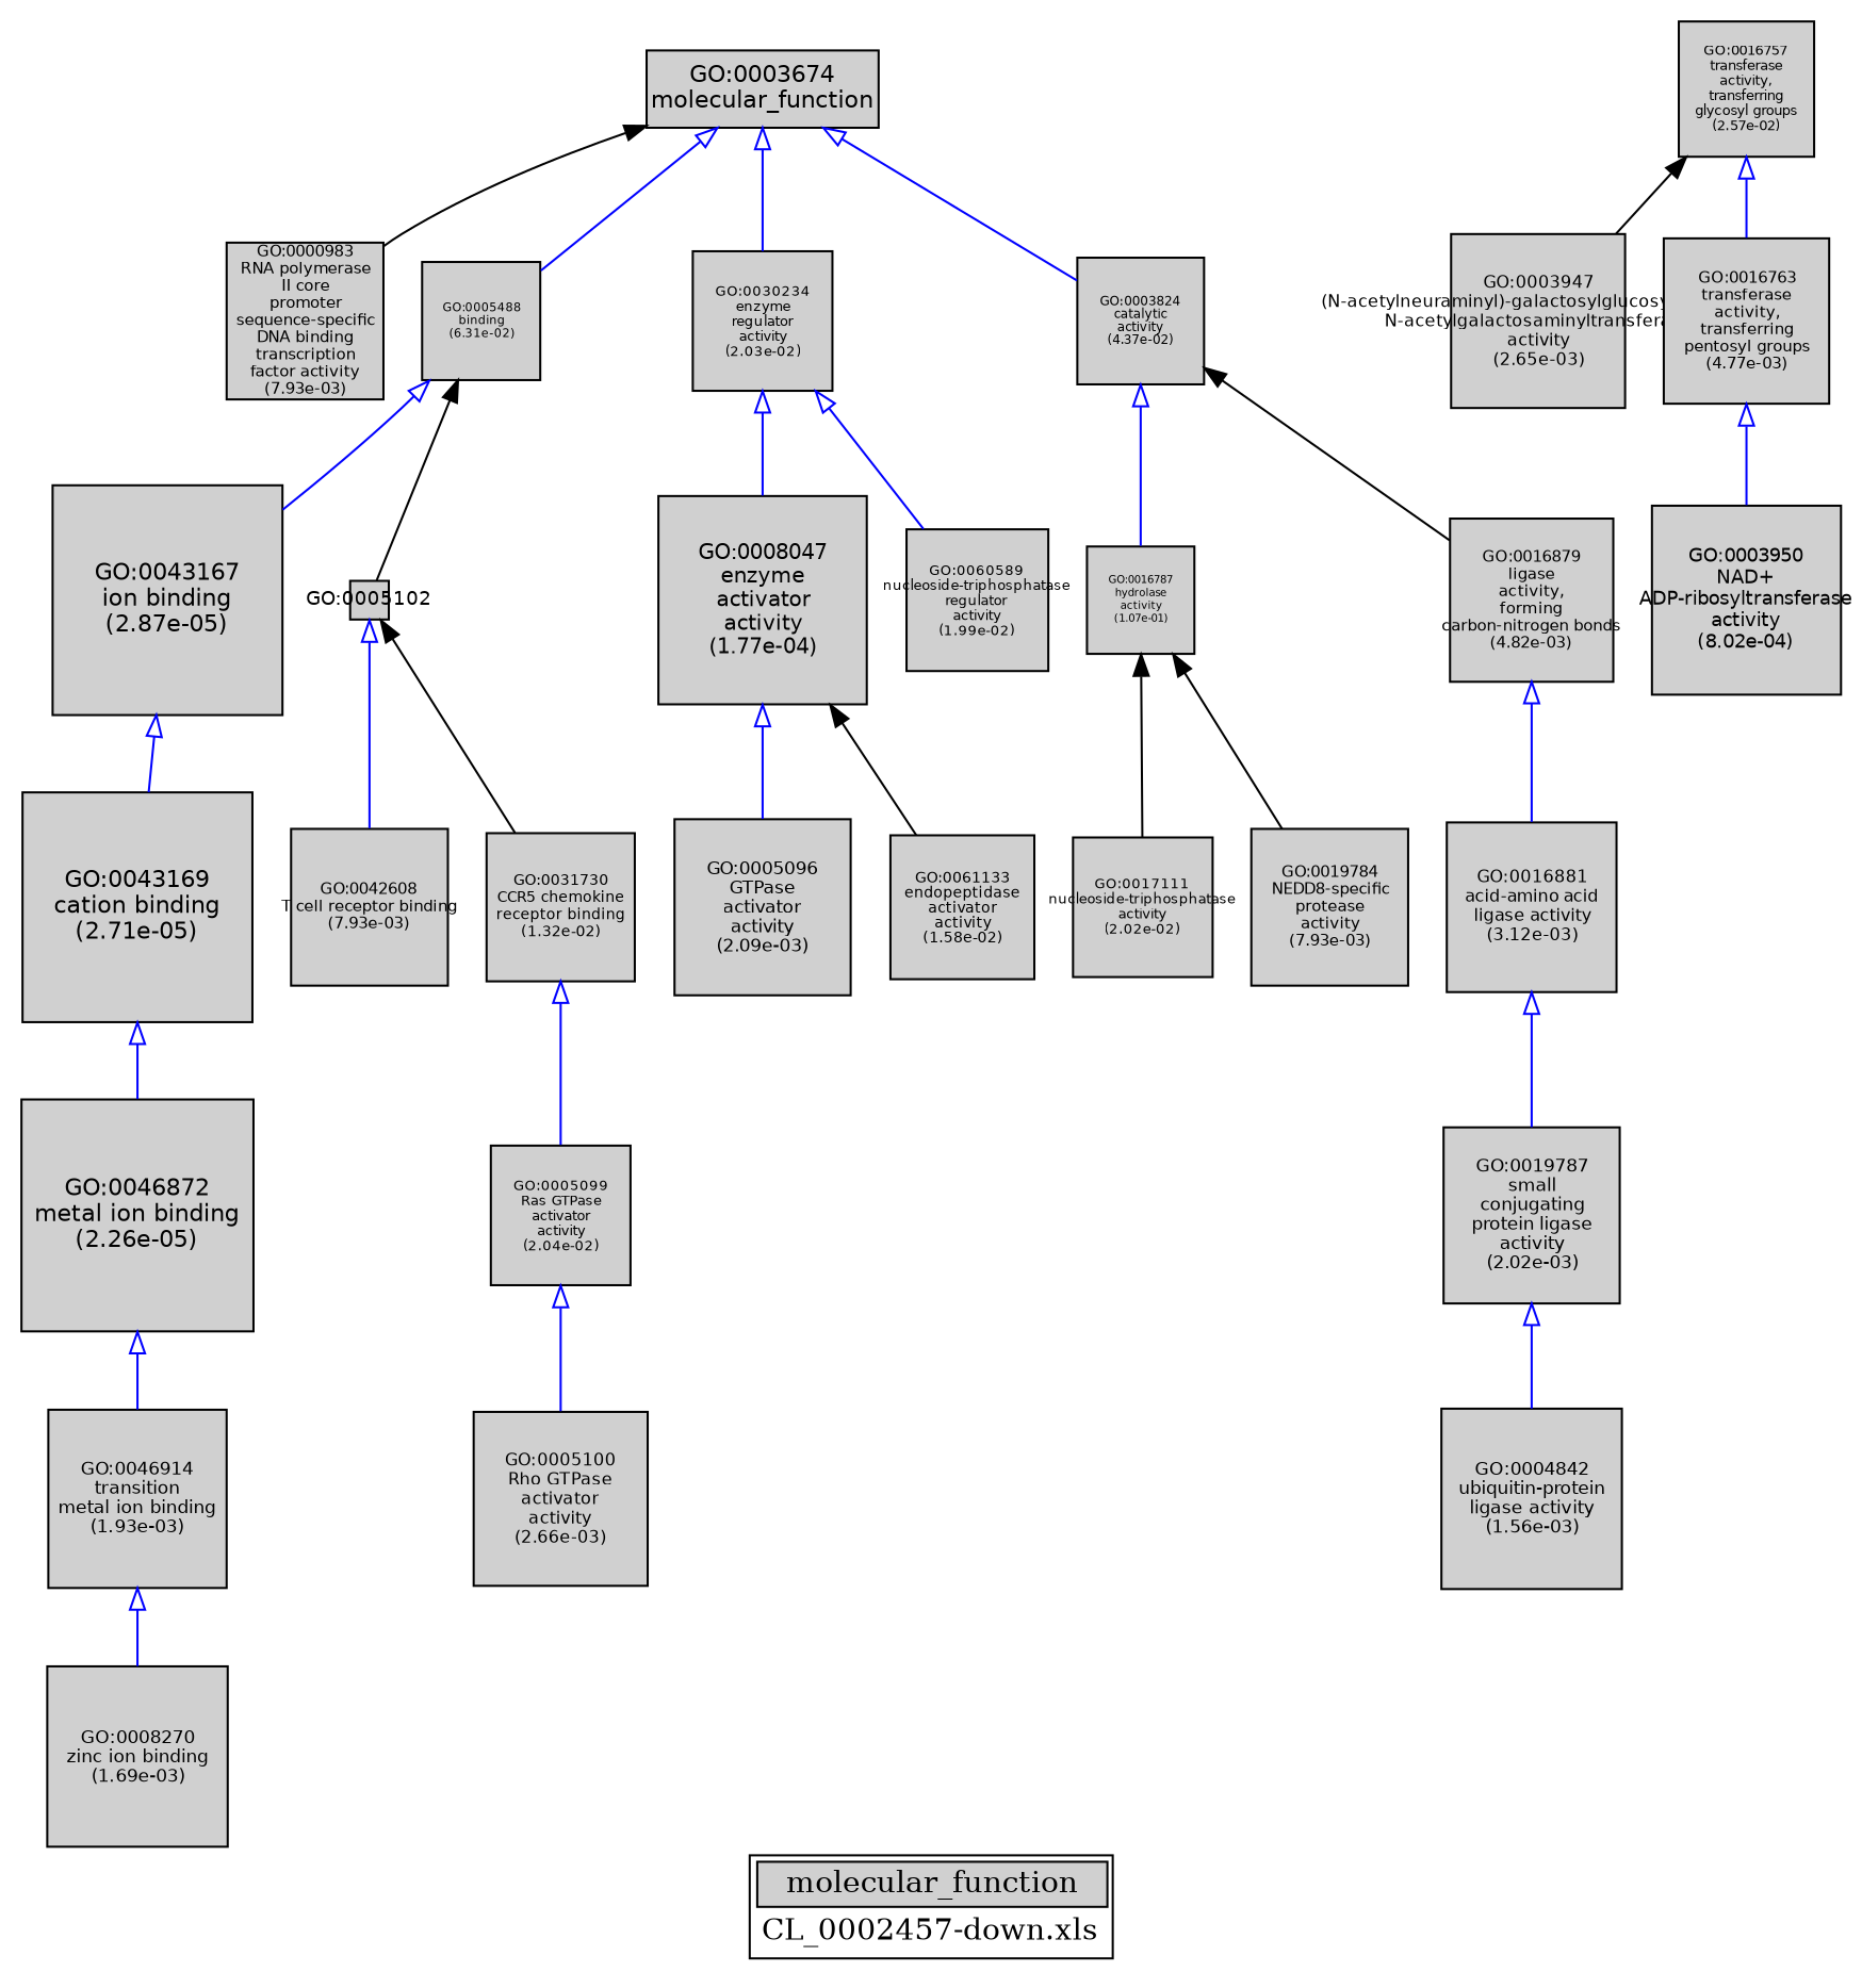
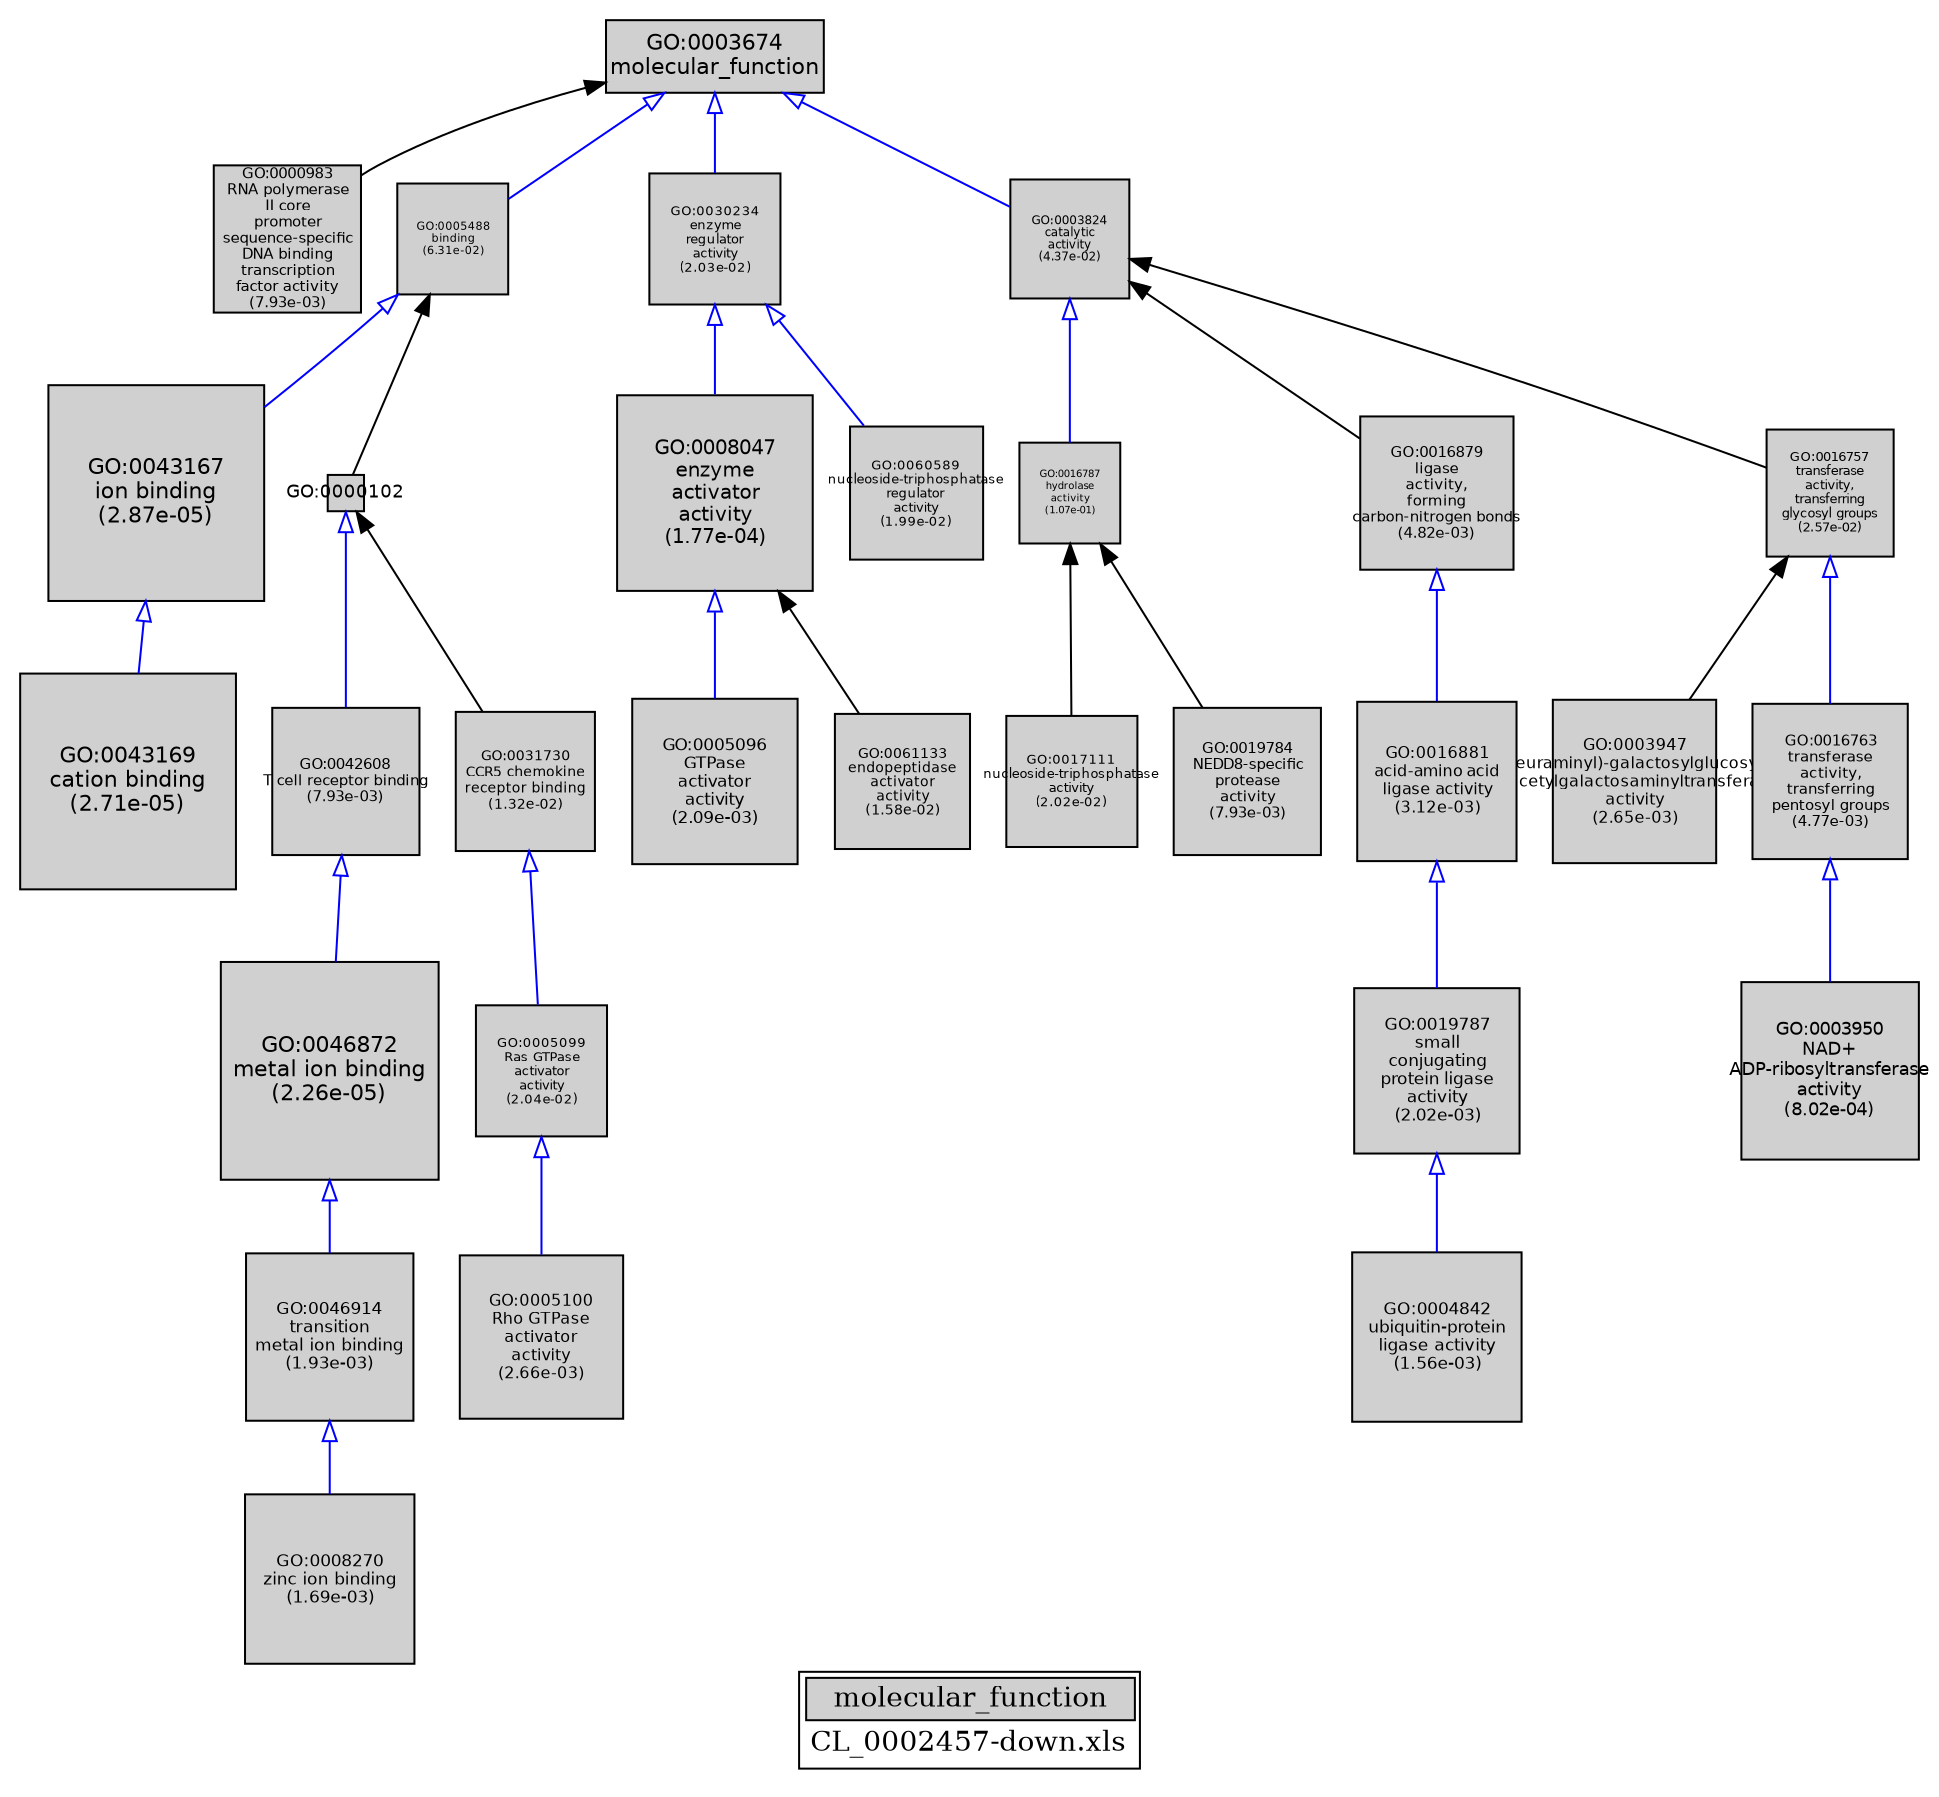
  digraph {
    bgcolor="#FFFFFF"
    label=<<TABLE COLOR="black" BGCOLOR="white"><TR><TD COLSPAN="2" BGCOLOR="#D0D0D0"><FONT COLOR="black">molecular_function</FONT></TD></TR><TR><TD BORDER="0">CL_0002457-down.xls</TD></TR></TABLE>>
    node [color=black fillcolor="#D0D0D0" fixedsize=true fontcolor=black fontname=Helvetica fontsize=7.28139599322 shape=box style=filled]
    edge [arrowtail=empty color=blue dir=back weight=5.0]
    n1 [fontsize=9.7109633211 height=1.34874490571 label=<<TABLE BORDER="0"><TR><TD>GO:0008047<BR/>enzyme<BR/>activator<BR/>activity<BR/>(1.77e-04)</TD></TR></TABLE>> width=1.34874490571]
    n2 [fontsize=10.8 height=1.5 label=<<TABLE BORDER="0"><TR><TD>GO:0046872<BR/>metal ion binding<BR/>(2.26e-05)</TD></TR></TABLE>> width=1.5]
    n3 [fontsize=8.05698453436 height=1.11902562977 label=<<TABLE BORDER="0"><TR><TD>GO:0003947<BR/>(N-acetylneuraminyl)-galactosylglucosylceramide<BR/>N-acetylgalactosaminyltransferase<BR/>activity<BR/>(2.65e-03)</TD></TR></TABLE>> width=1.11902562977]
    n4 [height=1.01130499906 label=<<TABLE BORDER="0"><TR><TD>GO:0000983<BR/>RNA polymerase<BR/>II core<BR/>promoter<BR/>sequence-specific<BR/>DNA binding<BR/>transcription<BR/>factor activity<BR/>(7.93e-03)</TD></TR></TABLE>> width=1.01130499906]
    n5 [fontsize=5.52381394747 height=0.767196381593 label=<<TABLE BORDER="0"><TR><TD>GO:0005488<BR/>binding<BR/>(6.31e-02)</TD></TR></TABLE>> width=0.767196381593]
    n6 [fontsize=8.21502307837 height=1.14097542755 label=<<TABLE BORDER="0"><TR><TD>GO:0005096<BR/>GTPase<BR/>activator<BR/>activity<BR/>(2.09e-03)</TD></TR></TABLE>> width=1.14097542755]
    n7 [fontsize=6.54136509813 height=0.908522930296 label=<<TABLE BORDER="0"><TR><TD>GO:0005099<BR/>Ras GTPase<BR/>activator<BR/>activity<BR/>(2.04e-02)</TD></TR></TABLE>> width=0.908522930296]
    n8 [height=1.01130499906 label=<<TABLE BORDER="0"><TR><TD>GO:0042608<BR/>T cell receptor binding<BR/>(7.93e-03)</TD></TR></TABLE>> width=1.01130499906]
    n9 [fontsize=5.0 height=0.691682056126 label=<<TABLE BORDER="0"><TR><TD>GO:0016787<BR/>hydrolase<BR/>activity<BR/>(1.07e-01)</TD></TR></TABLE>> width=0.691682056126]
    n10 [fontsize=10.6788514637 height=1.4831738144 label=<<TABLE BORDER="0"><TR><TD>GO:0043167<BR/>ion binding<BR/>(2.87e-05)</TD></TR></TABLE>> width=1.4831738144]
    n11 [fontsize=7.64344096519 height=1.06158902294 label=<<TABLE BORDER="0"><TR><TD>GO:0016879<BR/>ligase<BR/>activity,<BR/>forming<BR/>carbon-nitrogen bonds<BR/>(4.82e-03)</TD></TR></TABLE>> width=1.06158902294]
    n12 [fontsize=8.35312762918 height=1.16015661516 label=<<TABLE BORDER="0"><TR><TD>GO:0008270<BR/>zinc ion binding<BR/>(1.69e-03)</TD></TR></TABLE>> width=1.16015661516]
    n13 [fontsize=7.94745269994 height=1.10381287499 label=<<TABLE BORDER="0"><TR><TD>GO:0016881<BR/>acid-amino acid<BR/>ligase activity<BR/>(3.12e-03)</TD></TR></TABLE>> width=1.10381287499]
    n14 [fontsize=6.89218830636 height=0.957248375884 label=<<TABLE BORDER="0"><TR><TD>GO:0031730<BR/>CCR5 chemokine<BR/>receptor binding<BR/>(1.32e-02)</TD></TR></TABLE>> width=0.957248375884]
    n15 [fontsize=6.34433668012 height=0.881157872239 label=<<TABLE BORDER="0"><TR><TD>GO:0016757<BR/>transferase<BR/>activity,<BR/>transferring<BR/>glycosyl groups<BR/>(2.57e-02)</TD></TR></TABLE>> width=0.881157872239]
    n16 [fontsize=10.7078238181 height=1.48719775252 label=<<TABLE BORDER="0"><TR><TD>GO:0043169<BR/>cation binding<BR/>(2.71e-05)</TD></TR></TABLE>> width=1.48719775252]
    n17 [fontsize=6.54299677094 height=0.908749551519 label=<<TABLE BORDER="0"><TR><TD>GO:0030234<BR/>enzyme<BR/>regulator<BR/>activity<BR/>(2.03e-02)</TD></TR></TABLE>> width=0.908749551519]
    n18 [fontsize=8.05547577329 height=1.11881607962 label=<<TABLE BORDER="0"><TR><TD>GO:0005100<BR/>Rho GTPase<BR/>activator<BR/>activity<BR/>(2.66e-03)</TD></TR></TABLE>> width=1.11881607962]
    n19 [fontsize=6.54849047267 height=0.909512565649 label=<<TABLE BORDER="0"><TR><TD>GO:0017111<BR/>nucleoside-triphosphatase<BR/>activity<BR/>(2.02e-02)</TD></TR></TABLE>> width=0.909512565649]
    n20 [fontsize=6.55993453333 height=0.911102018518 label=<<TABLE BORDER="0"><TR><TD>GO:0060589<BR/>nucleoside-triphosphatase<BR/>regulator<BR/>activity<BR/>(1.99e-02)</TD></TR></TABLE>> width=0.911102018518]
-   "GO:0005102" [fontsize=9 height=0.254842982895 width=0.254842982895]
+   "GO:0005102" [fontsize=9 height=0.254842982895 width=0.254842982895 label="GO:0000102"]
    n22 [fontsize=10.8 label=<<TABLE BORDER="0"><TR><TD>GO:0003674<BR/>molecular_function</TD></TR></TABLE>> width=1.5]
    n23 [fontsize=7.65125025502 height=1.06267364653 label=<<TABLE BORDER="0"><TR><TD>GO:0016763<BR/>transferase<BR/>activity,<BR/>transferring<BR/>pentosyl groups<BR/>(4.77e-03)</TD></TR></TABLE>> width=1.06267364653]
    n24 [fontsize=5.87294447745 height=0.815686732979 label=<<TABLE BORDER="0"><TR><TD>GO:0003824<BR/>catalytic<BR/>activity<BR/>(4.37e-02)</TD></TR></TABLE>> width=0.815686732979]
    n25 [fontsize=6.74813668441 height=0.937241206169 label=<<TABLE BORDER="0"><TR><TD>GO:0061133<BR/>endopeptidase<BR/>activator<BR/>activity<BR/>(1.58e-02)</TD></TR></TABLE>> width=0.937241206169]
    n26 [fontsize=8.82520107066 height=1.22572237093 label=<<TABLE BORDER="0"><TR><TD>GO:0003950<BR/>NAD+<BR/>ADP-ribosyltransferase<BR/>activity<BR/>(8.02e-04)</TD></TR></TABLE>> width=1.22572237093]
    n27 [height=1.01130499906 label=<<TABLE BORDER="0"><TR><TD>GO:0019784<BR/>NEDD8-specific<BR/>protease<BR/>activity<BR/>(7.93e-03)</TD></TR></TABLE>> width=1.01130499906]
    n28 [fontsize=8.26622102217 height=1.14808625308 label=<<TABLE BORDER="0"><TR><TD>GO:0046914<BR/>transition<BR/>metal ion binding<BR/>(1.93e-03)</TD></TR></TABLE>> width=1.14808625308]
    n29 [fontsize=8.40801480384 height=1.16777983387 label=<<TABLE BORDER="0"><TR><TD>GO:0004842<BR/>ubiquitin-protein<BR/>ligase activity<BR/>(1.56e-03)</TD></TR></TABLE>> width=1.16777983387]
    n30 [fontsize=8.23845766319 height=1.144230231 label=<<TABLE BORDER="0"><TR><TD>GO:0019787<BR/>small<BR/>conjugating<BR/>protein ligase<BR/>activity<BR/>(2.02e-03)</TD></TR></TABLE>> width=1.144230231]
    subgraph sub_1 {
      n1
      n2
      n3
      n4
      n5
      n6
      n7
      n8
      n9
      n10
      n11
      n12
      n13
      n14
      n15
      n16
      n17
      n18
      n19
      n20
      "GO:0005102"
      n22
      n23
      n24
      n25
      n26
      n27
      n28
      n29
      n30
    }
    subgraph sub_2 {
      n3
      n4
      n14
      n19
      n25
      n27
      subgraph sub_3 {
        subgraph sub_4 {
        }
        subgraph sub_5 {
        }
      }
      subgraph sub_6 {
      }
      subgraph sub_7 {
        n1
        n2
        n5
        n6
        n7
        n8
        n9
        n10
        n11
        n12
        n13
        n15
        n16
        n17
        n18
        n20
        "GO:0005102"
        n22
        n23
        n24
        n26
        n28
        n29
        n30
      }
    }
    n1 -> n6
    n1 -> n25 [weight=1 arrowtail="" color=""]
    n2 -> n28
    n5 -> n10
    n5 -> "GO:0005102" [weight=1 arrowtail="" color=""]
    n7 -> n18
    n9 -> n19 [weight=1 arrowtail="" color=""]
    n9 -> n27 [weight=1 arrowtail="" color=""]
    n10 -> n16
    n11 -> n13
    n13 -> n30
    n14 -> n7
    n15 -> n3 [weight=1 arrowtail="" color=""]
    n15 -> n23
-   n16 -> n2
+   n8 -> n2
    n17 -> n1
    n17 -> n20
    "GO:0005102" -> n8
    "GO:0005102" -> n14 [weight=1 arrowtail="" color=""]
    n22 -> n4 [weight=1 arrowtail="" color=""]
    n22 -> n5
    n22 -> n17
    n22 -> n24
    n23 -> n26
    n24 -> n9
    n24 -> n11 [weight=1 arrowtail="" color=""]
+   n24 -> n15 [weight=1 arrowtail="" color=""]
    n28 -> n12
    n30 -> n29
  }
